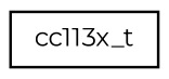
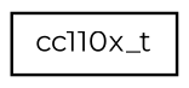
  digraph {
    rankdir=TB
    fontname=Montserrat
-   n1 [color=black fillcolor=white fontname=Montserrat fontsize=10 height=0.2 label=cc113x_t shape=record style=filled width=0.4]
+   n1 [color=black fillcolor=white fontname=Montserrat fontsize=10 height=0.2 label=cc110x_t shape=record style=filled width=0.4]
  }
